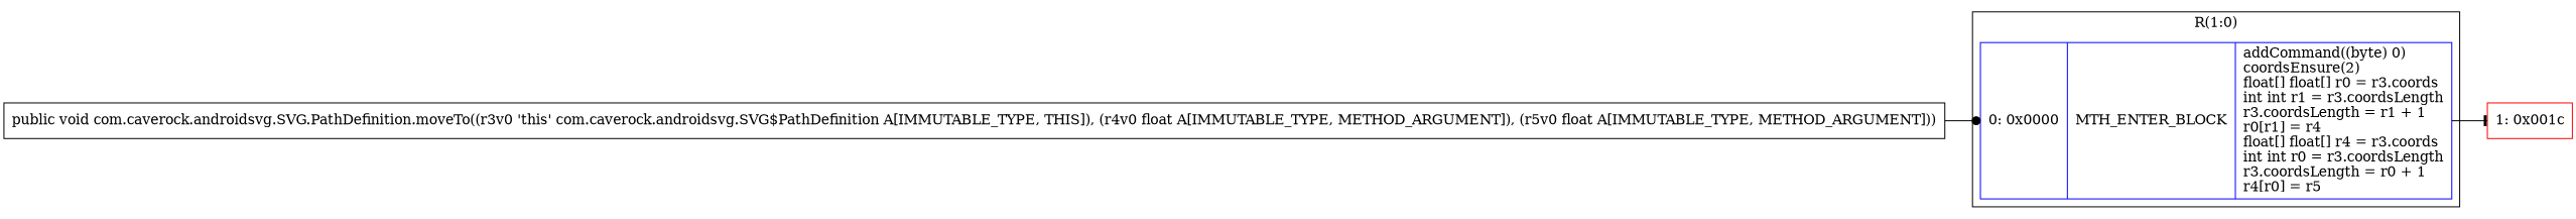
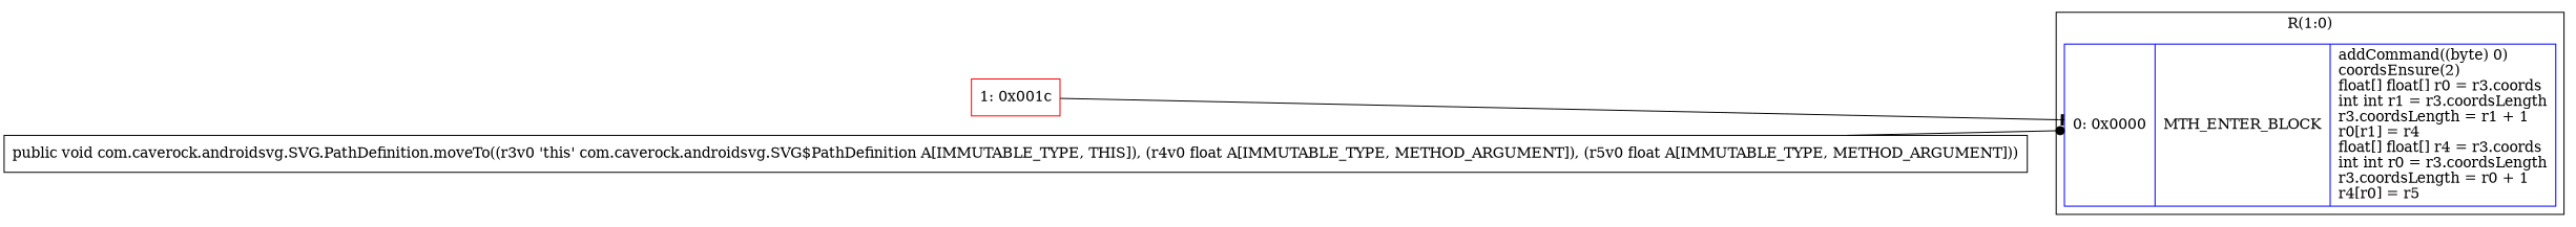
  digraph {
    rankdir=LR
    node [shape=record]
    n1 [color=blue label="{0\:\ 0x0000|MTH_ENTER_BLOCK\l|addCommand((byte) 0)\lcoordsEnsure(2)\lfloat[] float[] r0 = r3.coords\lint int r1 = r3.coordsLength\lr3.coordsLength = r1 + 1\lr0[r1] = r4\lfloat[] float[] r4 = r3.coords\lint int r0 = r3.coordsLength\lr3.coordsLength = r0 + 1\lr4[r0] = r5\l}"]
    n2 [color=red label="{1\:\ 0x001c}"]
    n3 [label="{public void com.caverock.androidsvg.SVG.PathDefinition.moveTo((r3v0 'this' com.caverock.androidsvg.SVG$PathDefinition A[IMMUTABLE_TYPE, THIS]), (r4v0 float A[IMMUTABLE_TYPE, METHOD_ARGUMENT]), (r5v0 float A[IMMUTABLE_TYPE, METHOD_ARGUMENT])) }"]
    subgraph cluster_1 {
      label="R(1:0)"
      n1
    }
-   n1 -> n2 [arrowhead=tee]
+   n2 -> n1 [arrowhead=tee]
    n3 -> n1 [arrowhead=dot]
  }
